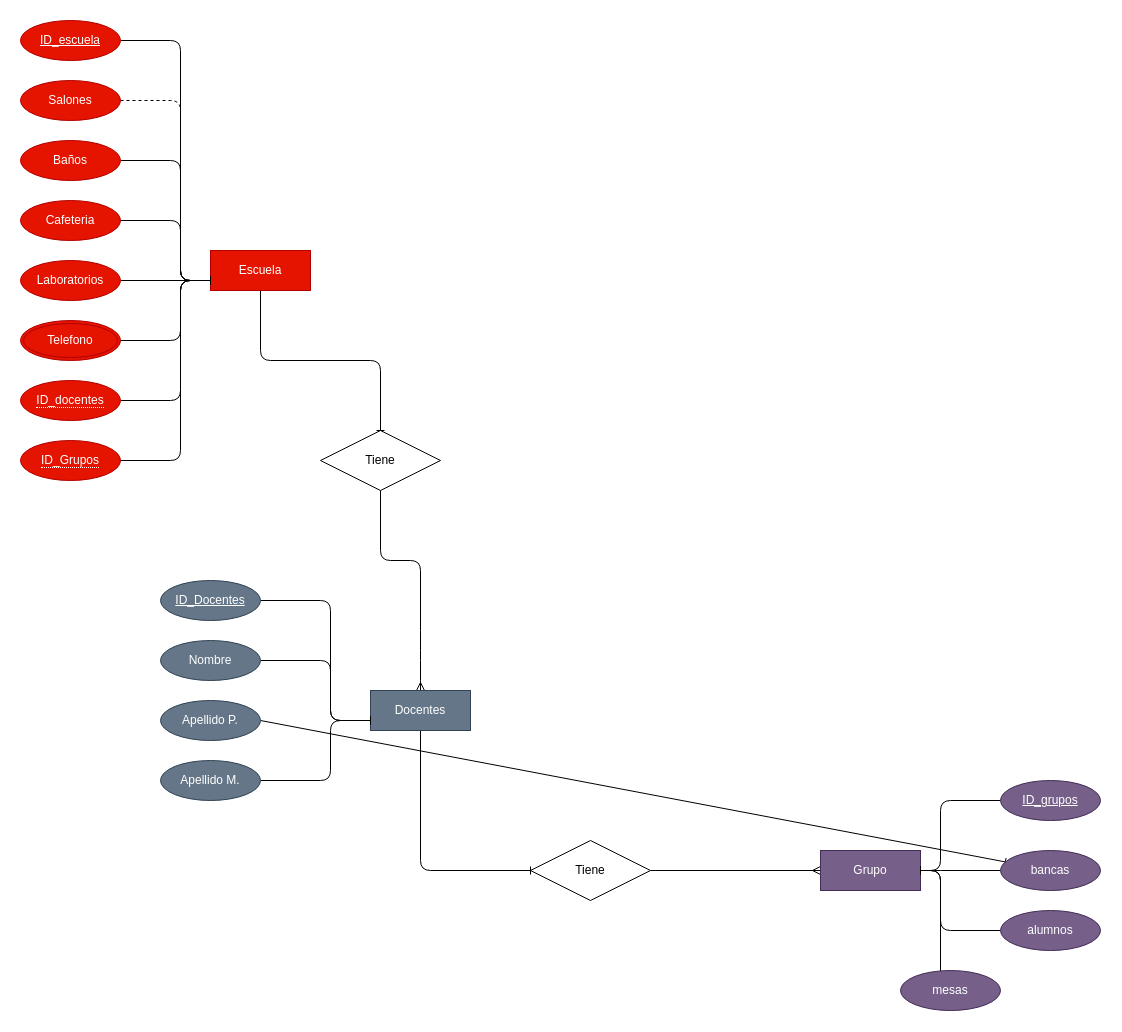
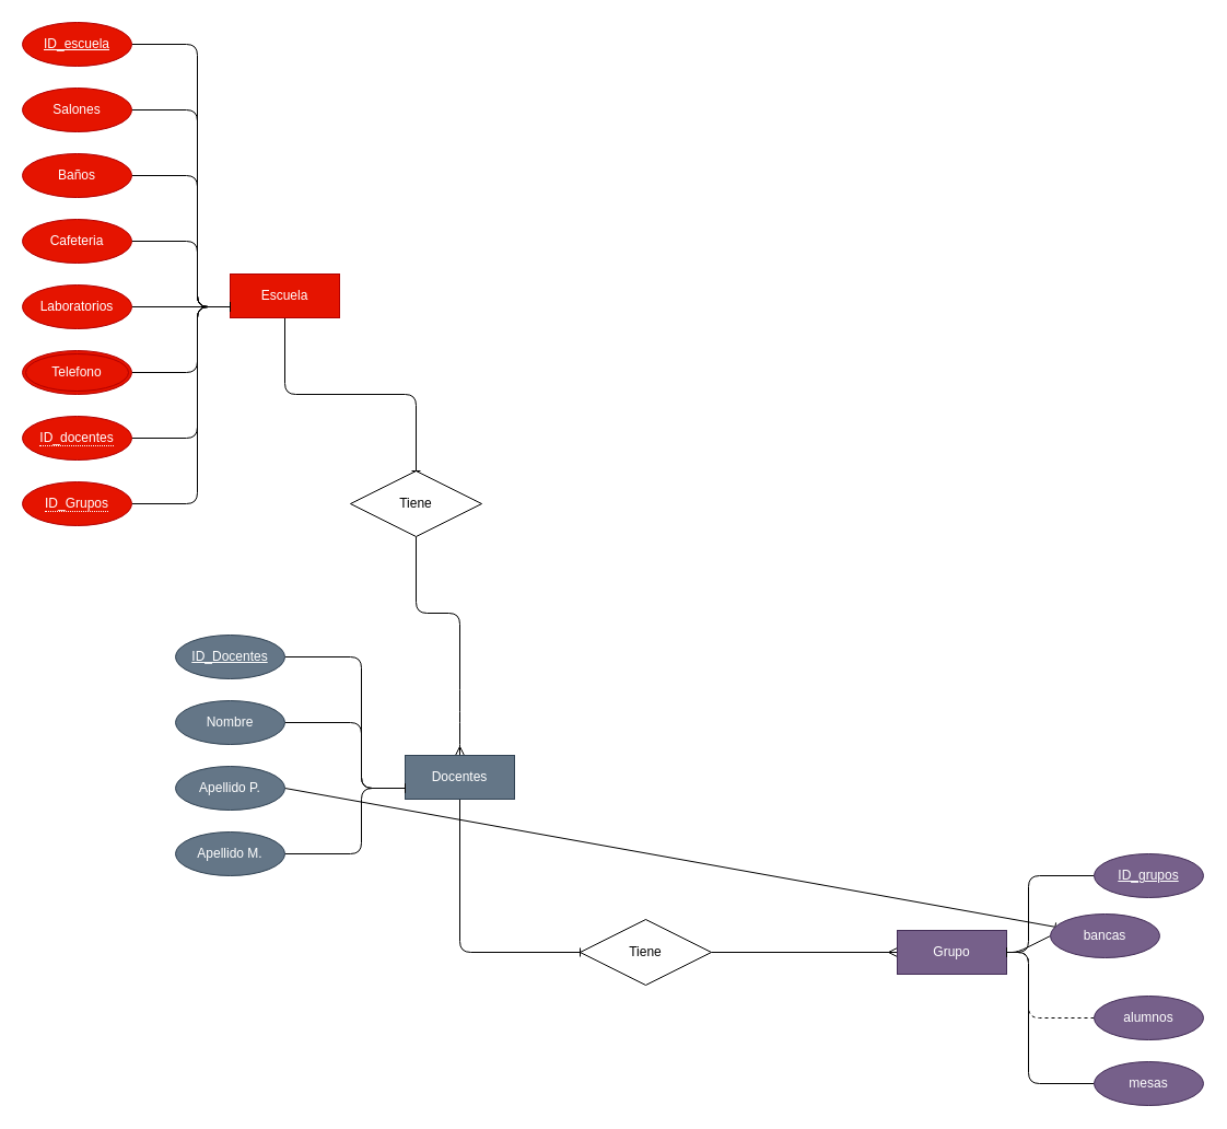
  <mxCell id="0" />
  <mxCell id="1" parent="0" />
  <mxCell id="2" style="edgeStyle=none;html=1;exitX=0.5;exitY=1;exitDx=0;exitDy=0;entryX=0.5;entryY=0;entryDx=0;entryDy=0;endArrow=baseDash;endFill=0;" edge="1" parent="1" source="3" target="21"><mxGeometry relative="1" as="geometry"><Array as="points"><mxPoint x="260" y="360" /><mxPoint x="380" y="360" /></Array></mxGeometry></mxCell>
  <mxCell id="3" value="Escuela" style="whiteSpace=wrap;html=1;align=center;fillColor=#e51400;strokeColor=#B20000;fontColor=#ffffff;" vertex="1" parent="1"><mxGeometry x="210" y="250" width="100" height="40" as="geometry" /></mxCell>
- <mxCell id="4" style="edgeStyle=none;html=1;exitX=1;exitY=0.5;exitDx=0;exitDy=0;entryX=0;entryY=0.75;entryDx=0;entryDy=0;endArrow=baseDash;endFill=0;dashed=1;" edge="1" parent="1" source="5" target="3"><mxGeometry relative="1" as="geometry"><Array as="points"><mxPoint x="180" y="100" /><mxPoint x="180" y="200" /><mxPoint x="180" y="280" /></Array></mxGeometry></mxCell>
+ <mxCell id="4" style="edgeStyle=none;html=1;exitX=1;exitY=0.5;exitDx=0;exitDy=0;entryX=0;entryY=0.75;entryDx=0;entryDy=0;endArrow=baseDash;endFill=0;" edge="1" parent="1" source="5" target="3"><mxGeometry relative="1" as="geometry"><Array as="points"><mxPoint x="180" y="100" /><mxPoint x="180" y="200" /><mxPoint x="180" y="280" /></Array></mxGeometry></mxCell>
  <mxCell id="5" value="Salones" style="ellipse;whiteSpace=wrap;html=1;align=center;fillColor=#e51400;fontColor=#ffffff;strokeColor=#B20000;" vertex="1" parent="1"><mxGeometry x="20" y="80" width="100" height="40" as="geometry" /></mxCell>
  <mxCell id="6" style="edgeStyle=none;html=1;exitX=1;exitY=0.5;exitDx=0;exitDy=0;endArrow=baseDash;endFill=0;" edge="1" parent="1" source="7"><mxGeometry relative="1" as="geometry"><mxPoint x="210" y="280" as="targetPoint" /><Array as="points"><mxPoint x="180" y="160" /><mxPoint x="180" y="280" /></Array></mxGeometry></mxCell>
  <mxCell id="7" value="Baños" style="ellipse;whiteSpace=wrap;html=1;align=center;fillColor=#e51400;fontColor=#ffffff;strokeColor=#B20000;" vertex="1" parent="1"><mxGeometry x="20" y="140" width="100" height="40" as="geometry" /></mxCell>
  <mxCell id="8" style="edgeStyle=none;html=1;exitX=1;exitY=0.5;exitDx=0;exitDy=0;endArrow=baseDash;endFill=0;" edge="1" parent="1" source="9"><mxGeometry relative="1" as="geometry"><mxPoint x="210" y="280" as="targetPoint" /><Array as="points"><mxPoint x="180" y="220" /><mxPoint x="180" y="280" /></Array></mxGeometry></mxCell>
  <mxCell id="9" value="Cafeteria" style="ellipse;whiteSpace=wrap;html=1;align=center;fillColor=#e51400;fontColor=#ffffff;strokeColor=#B20000;" vertex="1" parent="1"><mxGeometry x="20" y="200" width="100" height="40" as="geometry" /></mxCell>
  <mxCell id="10" style="edgeStyle=none;html=1;exitX=1;exitY=0.5;exitDx=0;exitDy=0;endArrow=baseDash;endFill=0;" edge="1" parent="1" source="11"><mxGeometry relative="1" as="geometry"><mxPoint x="210" y="280" as="targetPoint" /></mxGeometry></mxCell>
  <mxCell id="11" value="Laboratorios" style="ellipse;whiteSpace=wrap;html=1;align=center;fillColor=#e51400;fontColor=#ffffff;strokeColor=#B20000;" vertex="1" parent="1"><mxGeometry x="20" y="260" width="100" height="40" as="geometry" /></mxCell>
  <mxCell id="12" style="edgeStyle=none;html=1;exitX=1;exitY=0.5;exitDx=0;exitDy=0;endArrow=baseDash;endFill=0;" edge="1" parent="1" source="13"><mxGeometry relative="1" as="geometry"><mxPoint x="210" y="280" as="targetPoint" /><Array as="points"><mxPoint x="180" y="340" /><mxPoint x="180" y="280" /></Array></mxGeometry></mxCell>
  <mxCell id="13" value="Telefono" style="ellipse;shape=doubleEllipse;margin=3;whiteSpace=wrap;html=1;align=center;fillColor=#e51400;fontColor=#ffffff;strokeColor=#B20000;" vertex="1" parent="1"><mxGeometry x="20" y="320" width="100" height="40" as="geometry" /></mxCell>
  <mxCell id="14" style="edgeStyle=none;html=1;exitX=1;exitY=0.5;exitDx=0;exitDy=0;endArrow=baseDash;endFill=0;" edge="1" parent="1" source="15"><mxGeometry relative="1" as="geometry"><mxPoint x="210" y="280" as="targetPoint" /><Array as="points"><mxPoint x="180" y="40" /><mxPoint x="180" y="280" /></Array></mxGeometry></mxCell>
  <mxCell id="15" value="ID_escuela" style="ellipse;whiteSpace=wrap;html=1;align=center;fontStyle=4;fillColor=#e51400;fontColor=#ffffff;strokeColor=#B20000;" vertex="1" parent="1"><mxGeometry x="20" y="20" width="100" height="40" as="geometry" /></mxCell>
  <mxCell id="16" style="edgeStyle=none;html=1;exitX=1;exitY=0.5;exitDx=0;exitDy=0;endArrow=baseDash;endFill=0;" edge="1" parent="1" source="17"><mxGeometry relative="1" as="geometry"><mxPoint x="210" y="280" as="targetPoint" /><Array as="points"><mxPoint x="180" y="400" /><mxPoint x="180" y="280" /></Array></mxGeometry></mxCell>
  <mxCell id="17" value="&lt;span style=&quot;border-bottom: 1px dotted&quot;&gt;ID_docentes&lt;/span&gt;" style="ellipse;whiteSpace=wrap;html=1;align=center;fillColor=#e51400;fontColor=#ffffff;strokeColor=#B20000;" vertex="1" parent="1"><mxGeometry x="20" y="380" width="100" height="40" as="geometry" /></mxCell>
  <mxCell id="18" style="edgeStyle=none;html=1;exitX=1;exitY=0.5;exitDx=0;exitDy=0;endArrow=baseDash;endFill=0;entryX=0;entryY=0.75;entryDx=0;entryDy=0;" edge="1" parent="1" source="19" target="3"><mxGeometry relative="1" as="geometry"><mxPoint x="210" y="270" as="targetPoint" /><Array as="points"><mxPoint x="180" y="460" /><mxPoint x="180" y="340" /><mxPoint x="180" y="280" /></Array></mxGeometry></mxCell>
  <mxCell id="19" value="&lt;span style=&quot;border-bottom: 1px dotted&quot;&gt;ID_Grupos&lt;/span&gt;" style="ellipse;whiteSpace=wrap;html=1;align=center;fillColor=#e51400;fontColor=#ffffff;strokeColor=#B20000;" vertex="1" parent="1"><mxGeometry x="20" y="440" width="100" height="40" as="geometry" /></mxCell>
  <mxCell id="20" style="edgeStyle=none;html=1;exitX=0.5;exitY=1;exitDx=0;exitDy=0;entryX=0.5;entryY=0;entryDx=0;entryDy=0;endArrow=ERmany;endFill=0;" edge="1" parent="1" source="21" target="23"><mxGeometry relative="1" as="geometry"><Array as="points"><mxPoint x="380" y="560" /><mxPoint x="420" y="560" /><mxPoint x="420" y="640" /><mxPoint x="420" y="670" /></Array></mxGeometry></mxCell>
  <mxCell id="21" value="Tiene" style="shape=rhombus;perimeter=rhombusPerimeter;whiteSpace=wrap;html=1;align=center;" vertex="1" parent="1"><mxGeometry x="320" y="430" width="120" height="60" as="geometry" /></mxCell>
  <mxCell id="22" style="edgeStyle=none;html=1;exitX=0.5;exitY=1;exitDx=0;exitDy=0;entryX=0;entryY=0.5;entryDx=0;entryDy=0;endArrow=baseDash;endFill=0;" edge="1" parent="1" source="23" target="33"><mxGeometry relative="1" as="geometry"><Array as="points"><mxPoint x="420" y="870" /></Array></mxGeometry></mxCell>
  <mxCell id="23" value="Docentes" style="whiteSpace=wrap;html=1;align=center;fillColor=#647687;fontColor=#ffffff;strokeColor=#314354;" vertex="1" parent="1"><mxGeometry x="370" y="690" width="100" height="40" as="geometry" /></mxCell>
  <mxCell id="24" style="edgeStyle=none;html=1;exitX=1;exitY=0.5;exitDx=0;exitDy=0;entryX=0;entryY=0.75;entryDx=0;entryDy=0;endArrow=baseDash;endFill=0;" edge="1" parent="1" source="25" target="23"><mxGeometry relative="1" as="geometry"><Array as="points"><mxPoint x="330" y="660" /><mxPoint x="330" y="720" /></Array></mxGeometry></mxCell>
  <mxCell id="25" value="Nombre" style="ellipse;whiteSpace=wrap;html=1;align=center;fillColor=#647687;fontColor=#ffffff;strokeColor=#314354;" vertex="1" parent="1"><mxGeometry x="160" y="640" width="100" height="40" as="geometry" /></mxCell>
  <mxCell id="26" style="edgeStyle=none;html=1;exitX=1;exitY=0.5;exitDx=0;exitDy=0;endArrow=baseDash;endFill=0;" edge="1" parent="1" source="27" target="36"><mxGeometry relative="1" as="geometry" /></mxCell>
  <mxCell id="27" value="Apellido P." style="ellipse;whiteSpace=wrap;html=1;align=center;fillColor=#647687;fontColor=#ffffff;strokeColor=#314354;" vertex="1" parent="1"><mxGeometry x="160" y="700" width="100" height="40" as="geometry" /></mxCell>
  <mxCell id="28" style="edgeStyle=none;html=1;exitX=1;exitY=0.5;exitDx=0;exitDy=0;endArrow=baseDash;endFill=0;" edge="1" parent="1" source="29"><mxGeometry relative="1" as="geometry"><mxPoint x="370" y="720" as="targetPoint" /><Array as="points"><mxPoint x="330" y="780" /><mxPoint x="330" y="720" /></Array></mxGeometry></mxCell>
  <mxCell id="29" value="Apellido M." style="ellipse;whiteSpace=wrap;html=1;align=center;fillColor=#647687;fontColor=#ffffff;strokeColor=#314354;" vertex="1" parent="1"><mxGeometry x="160" y="760" width="100" height="40" as="geometry" /></mxCell>
  <mxCell id="30" style="edgeStyle=none;html=1;exitX=1;exitY=0.5;exitDx=0;exitDy=0;endArrow=baseDash;endFill=0;" edge="1" parent="1" source="31"><mxGeometry relative="1" as="geometry"><mxPoint x="370" y="720" as="targetPoint" /><Array as="points"><mxPoint x="330" y="600" /><mxPoint x="330" y="720" /></Array></mxGeometry></mxCell>
  <mxCell id="31" value="ID_Docentes" style="ellipse;whiteSpace=wrap;html=1;align=center;fontStyle=4;fillColor=#647687;fontColor=#ffffff;strokeColor=#314354;" vertex="1" parent="1"><mxGeometry x="160" y="580" width="100" height="40" as="geometry" /></mxCell>
  <mxCell id="32" style="edgeStyle=none;html=1;exitX=1;exitY=0.5;exitDx=0;exitDy=0;entryX=0;entryY=0.5;entryDx=0;entryDy=0;endArrow=ERmany;endFill=0;" edge="1" parent="1" source="33" target="34"><mxGeometry relative="1" as="geometry" /></mxCell>
  <mxCell id="33" value="Tiene" style="shape=rhombus;perimeter=rhombusPerimeter;whiteSpace=wrap;html=1;align=center;" vertex="1" parent="1"><mxGeometry x="530" y="840" width="120" height="60" as="geometry" /></mxCell>
  <mxCell id="34" value="Grupo" style="whiteSpace=wrap;html=1;align=center;fillColor=#76608a;fontColor=#ffffff;strokeColor=#432D57;" vertex="1" parent="1"><mxGeometry x="820" y="850" width="100" height="40" as="geometry" /></mxCell>
  <mxCell id="35" style="edgeStyle=none;html=1;exitX=0;exitY=0.5;exitDx=0;exitDy=0;endArrow=baseDash;endFill=0;" edge="1" parent="1" source="36"><mxGeometry relative="1" as="geometry"><mxPoint x="920" y="870" as="targetPoint" /><Array as="points"><mxPoint x="930" y="870" /></Array></mxGeometry></mxCell>
- <mxCell id="36" value="bancas" style="ellipse;whiteSpace=wrap;html=1;align=center;fillColor=#76608a;fontColor=#ffffff;strokeColor=#432D57;" vertex="1" parent="1"><mxGeometry x="1000" y="850" width="100" height="40" as="geometry" /></mxCell>
- <mxCell id="37" style="edgeStyle=none;html=1;exitX=0;exitY=0.5;exitDx=0;exitDy=0;entryX=1;entryY=0.5;entryDx=0;entryDy=0;endArrow=baseDash;endFill=0;" edge="1" parent="1" source="38" target="34"><mxGeometry relative="1" as="geometry"><Array as="points"><mxPoint x="940" y="930" /><mxPoint x="940" y="870" /></Array></mxGeometry></mxCell>
+ <mxCell id="36" value="bancas" style="ellipse;whiteSpace=wrap;html=1;align=center;fillColor=#76608a;fontColor=#ffffff;strokeColor=#432D57;" vertex="1" parent="1"><mxGeometry x="960" y="835" width="100" height="40" as="geometry" /></mxCell>
+ <mxCell id="37" style="edgeStyle=none;html=1;exitX=0;exitY=0.5;exitDx=0;exitDy=0;entryX=1;entryY=0.5;entryDx=0;entryDy=0;endArrow=baseDash;endFill=0;dashed=1;" edge="1" parent="1" source="38" target="34"><mxGeometry relative="1" as="geometry"><Array as="points"><mxPoint x="940" y="930" /><mxPoint x="940" y="870" /></Array></mxGeometry></mxCell>
  <mxCell id="38" value="alumnos" style="ellipse;whiteSpace=wrap;html=1;align=center;fillColor=#76608a;fontColor=#ffffff;strokeColor=#432D57;" vertex="1" parent="1"><mxGeometry x="1000" y="910" width="100" height="40" as="geometry" /></mxCell>
  <mxCell id="39" style="edgeStyle=none;html=1;exitX=0;exitY=0.5;exitDx=0;exitDy=0;endArrow=baseDash;endFill=0;" edge="1" parent="1" source="40"><mxGeometry relative="1" as="geometry"><mxPoint x="920" y="870" as="targetPoint" /><Array as="points"><mxPoint x="940" y="990" /><mxPoint x="940" y="870" /></Array></mxGeometry></mxCell>
- <mxCell id="40" value="mesas" style="ellipse;whiteSpace=wrap;html=1;align=center;fillColor=#76608a;fontColor=#ffffff;strokeColor=#432D57;" vertex="1" parent="1"><mxGeometry x="900" y="970" width="100" height="40" as="geometry" /></mxCell>
+ <mxCell id="40" value="mesas" style="ellipse;whiteSpace=wrap;html=1;align=center;fillColor=#76608a;fontColor=#ffffff;strokeColor=#432D57;" vertex="1" parent="1"><mxGeometry x="1000" y="970" width="100" height="40" as="geometry" /></mxCell>
  <mxCell id="41" style="edgeStyle=none;html=1;exitX=0;exitY=0.5;exitDx=0;exitDy=0;entryX=1;entryY=0.5;entryDx=0;entryDy=0;endArrow=baseDash;endFill=0;" edge="1" parent="1" source="42" target="34"><mxGeometry relative="1" as="geometry"><Array as="points"><mxPoint x="940" y="800" /><mxPoint x="940" y="870" /></Array></mxGeometry></mxCell>
  <mxCell id="42" value="ID_grupos" style="ellipse;whiteSpace=wrap;html=1;align=center;fontStyle=4;fillColor=#76608a;fontColor=#ffffff;strokeColor=#432D57;" vertex="1" parent="1"><mxGeometry x="1000" y="780" width="100" height="40" as="geometry" /></mxCell>
